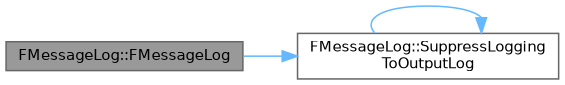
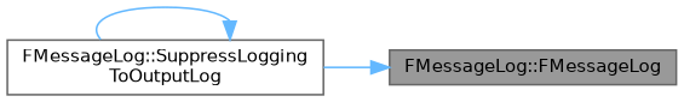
  digraph {
    rankdir=RL
    node [fontname=Helvetica fontsize=10 shape=box style=filled]
    edge [color=steelblue1 dir=back fontname=Helvetica fontsize=10 labelfontname=Helvetica labelfontsize=10 style=solid]
    n1 [color=gray40 fillcolor=grey60 fontcolor=black height=0.2 label="FMessageLog::FMessageLog" width=0.4]
    n2 [color=grey40 fillcolor=white height=0.2 label="FMessageLog::SuppressLogging\lToOutputLog" width=0.4]
-   n2 -> n1
+   n1 -> n2
    n2 -> n2
  }
